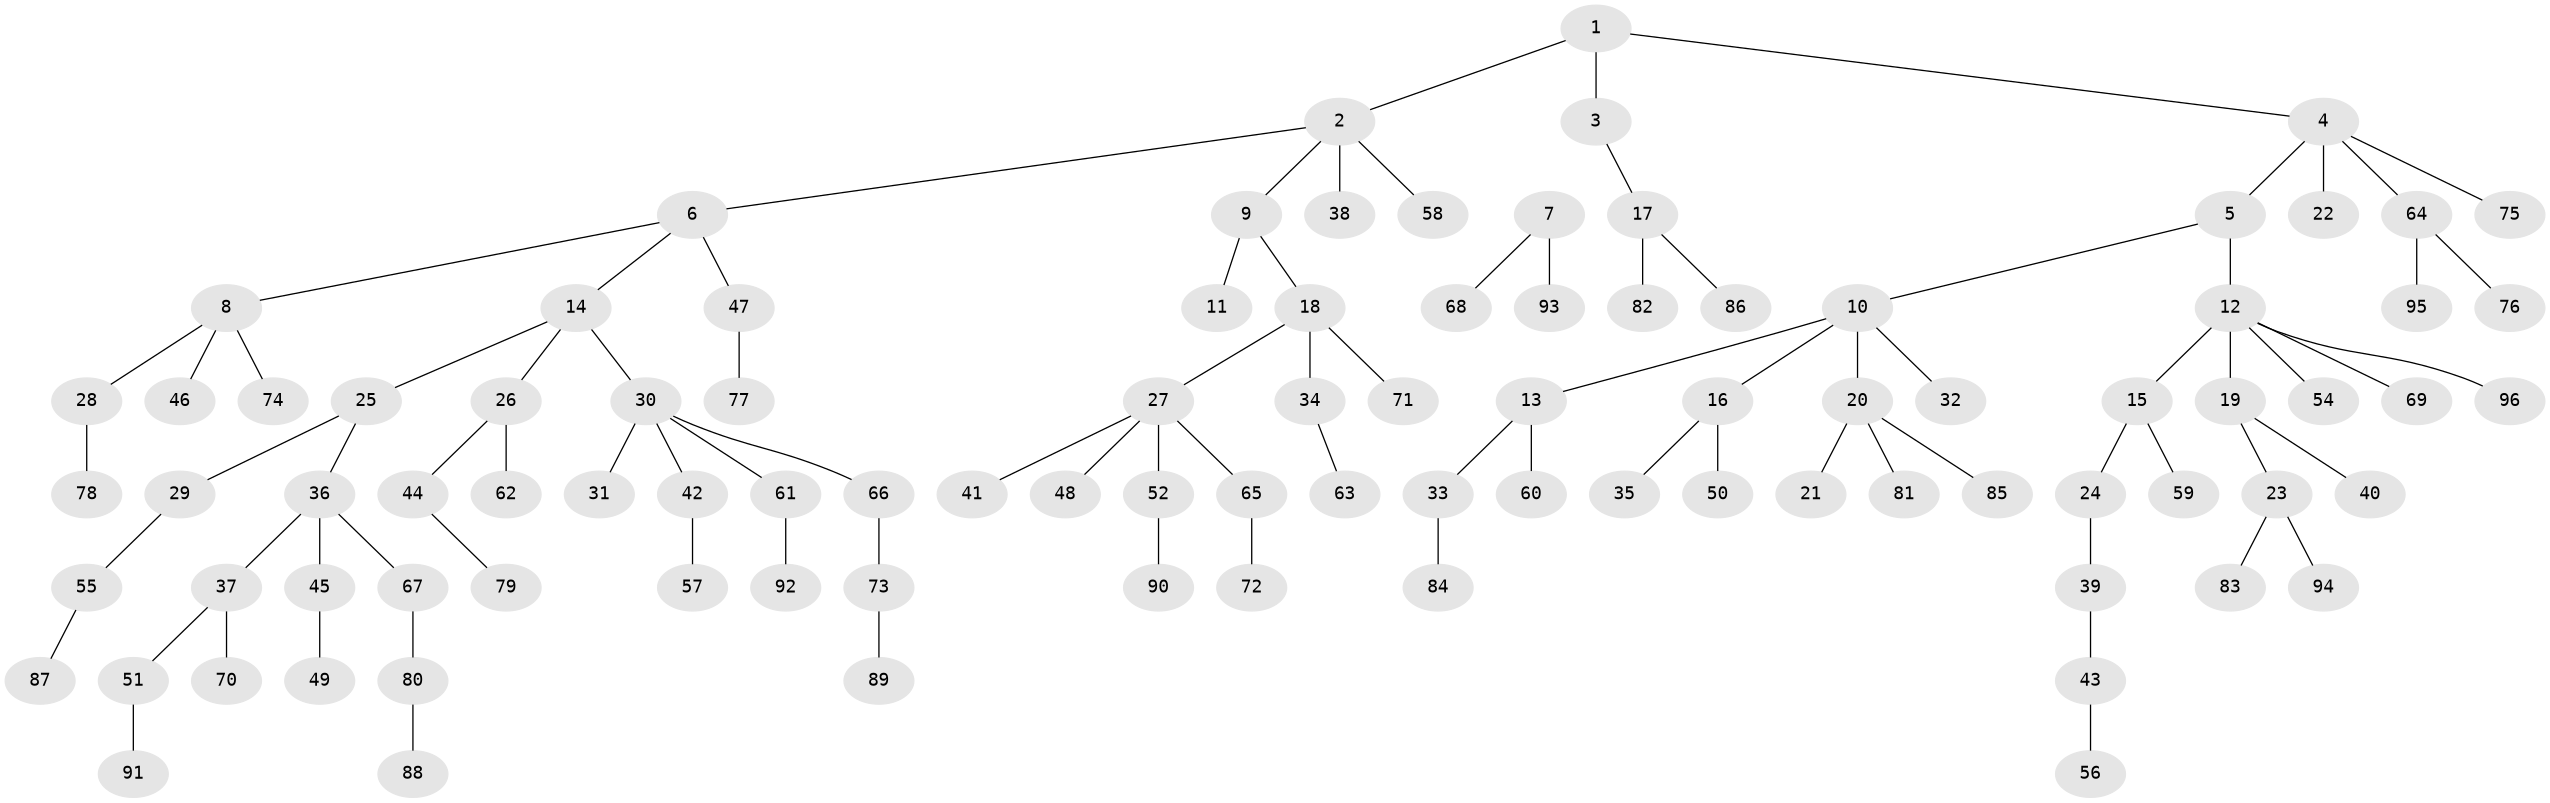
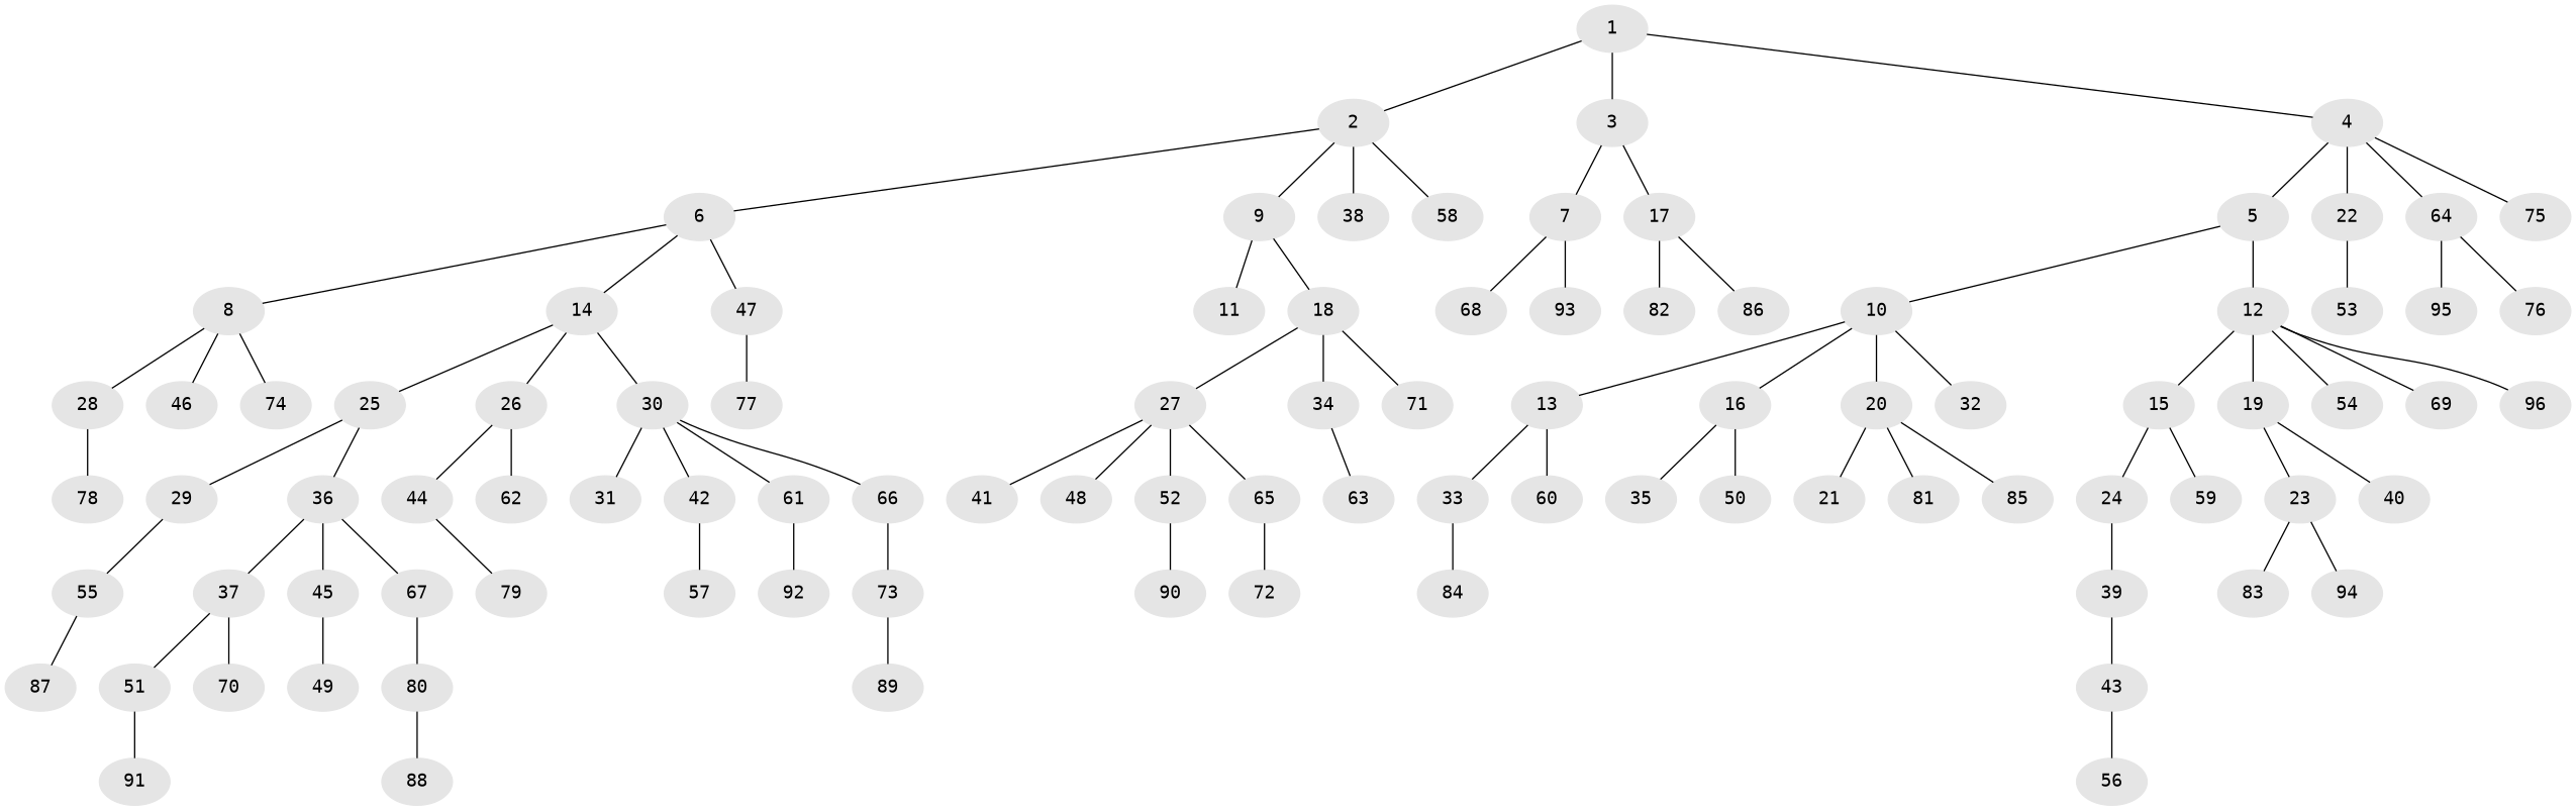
  graph {
    fontname="DejaVu Sans Mono"
    node [color=gray90 fontname="DejaVu Sans Mono" style=filled]
    edge [fontname="DejaVu Sans Mono"]
    1
    2
    3
    4
    6
    9
    38
    58
    7
    17
    5
    22
    64
    75
    8
    14
    47
    11
    18
    68
    93
    82
    86
    10
    12
+   53
    95
    76
    13
    16
    20
    32
    15
    19
    54
    69
    96
    28
    46
    74
    25
    26
    30
    77
    78
    27
    34
    71
    33
    60
    35
    50
    21
    81
    85
    24
    59
    23
    40
    84
    29
    36
    44
    62
    31
    42
    61
    66
    39
    41
    48
    52
    65
    63
    83
    94
    43
    55
    37
    45
    67
    79
    90
    72
    57
    92
    73
    51
    70
    49
    87
    80
    91
    56
    89
    88
    1 -- 2
    1 -- 3
    1 -- 4
    2 -- 6
    2 -- 9
    2 -- 38
    2 -- 58
+   3 -- 7
    3 -- 17
    4 -- 5
    4 -- 22
    4 -- 64
    4 -- 75
    6 -- 8
    6 -- 14
    6 -- 47
    9 -- 11
    9 -- 18
    7 -- 68
    7 -- 93
    17 -- 82
    17 -- 86
    5 -- 10
    5 -- 12
+   22 -- 53
    64 -- 95
    64 -- 76
    8 -- 28
    8 -- 46
    8 -- 74
    14 -- 25
    14 -- 26
    14 -- 30
    47 -- 77
    18 -- 27
    18 -- 34
    18 -- 71
    10 -- 13
    10 -- 16
    10 -- 20
    10 -- 32
    12 -- 15
    12 -- 19
    12 -- 54
    12 -- 69
    12 -- 96
    13 -- 33
    13 -- 60
    16 -- 35
    16 -- 50
    20 -- 21
    20 -- 81
    20 -- 85
    15 -- 24
    15 -- 59
    19 -- 23
    19 -- 40
    28 -- 78
    25 -- 29
    25 -- 36
    26 -- 44
    26 -- 62
    30 -- 31
    30 -- 42
    30 -- 61
    30 -- 66
    27 -- 41
    27 -- 48
    27 -- 52
    27 -- 65
    34 -- 63
    33 -- 84
    24 -- 39
    23 -- 83
    23 -- 94
    29 -- 55
    36 -- 37
    36 -- 45
    36 -- 67
    44 -- 79
    42 -- 57
    61 -- 92
    66 -- 73
    39 -- 43
    52 -- 90
    65 -- 72
    43 -- 56
    55 -- 87
    37 -- 51
    37 -- 70
    45 -- 49
    67 -- 80
    73 -- 89
    51 -- 91
    80 -- 88
  }
